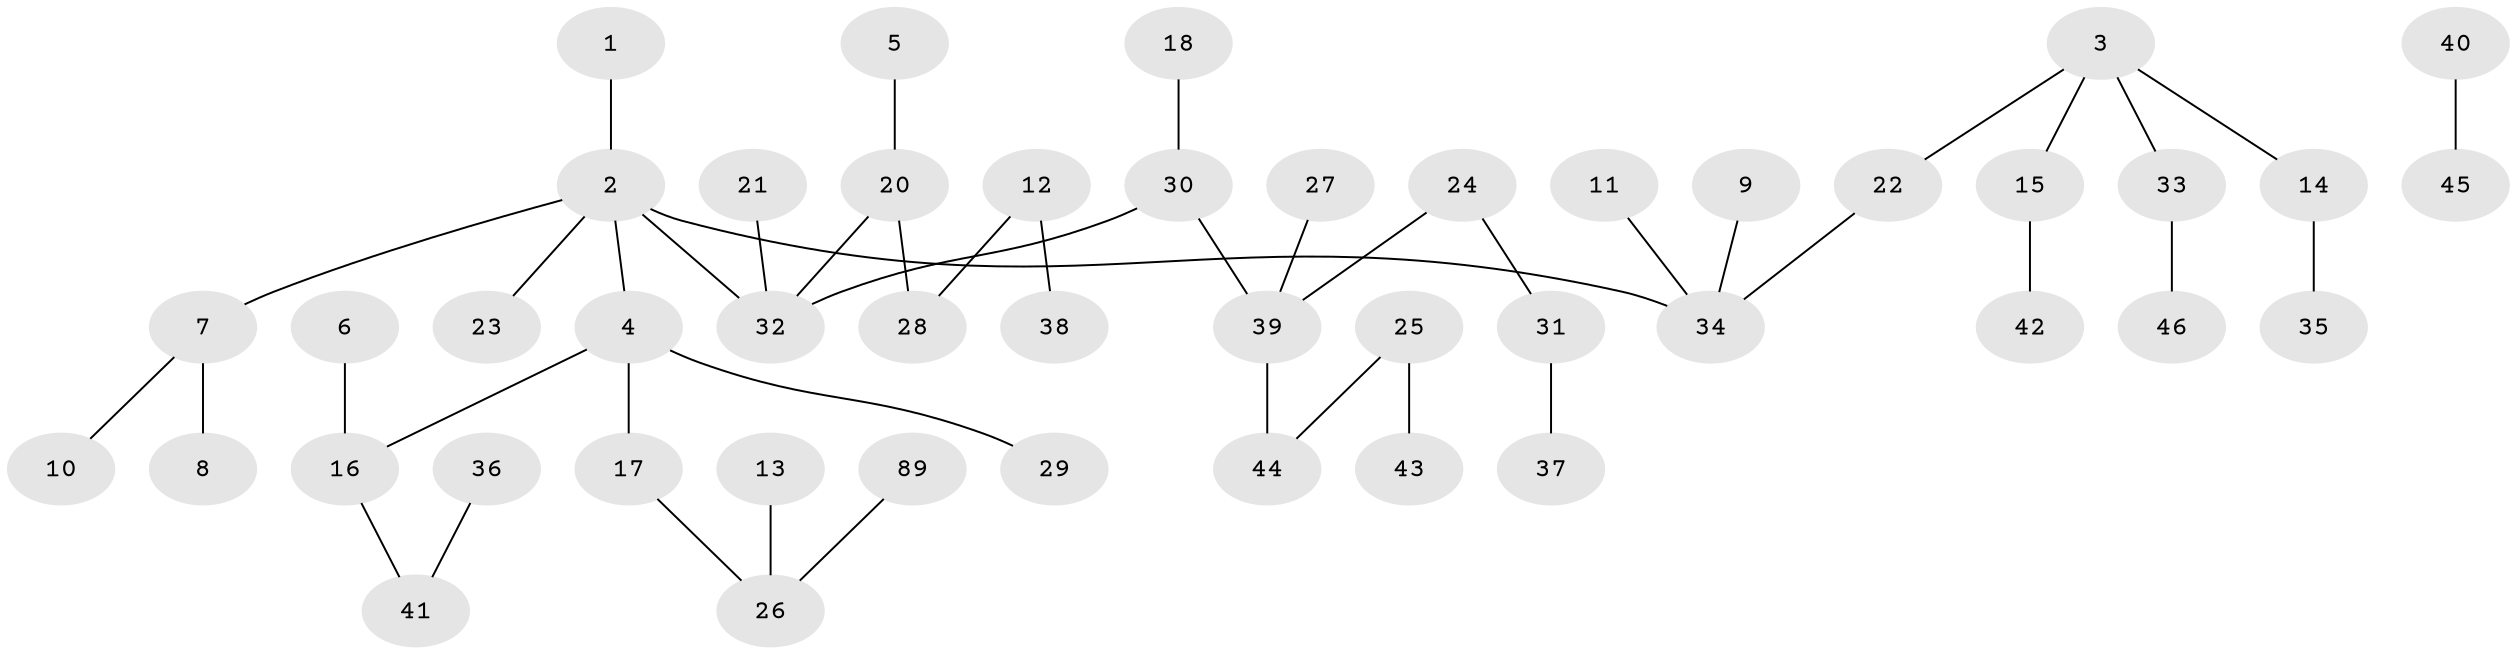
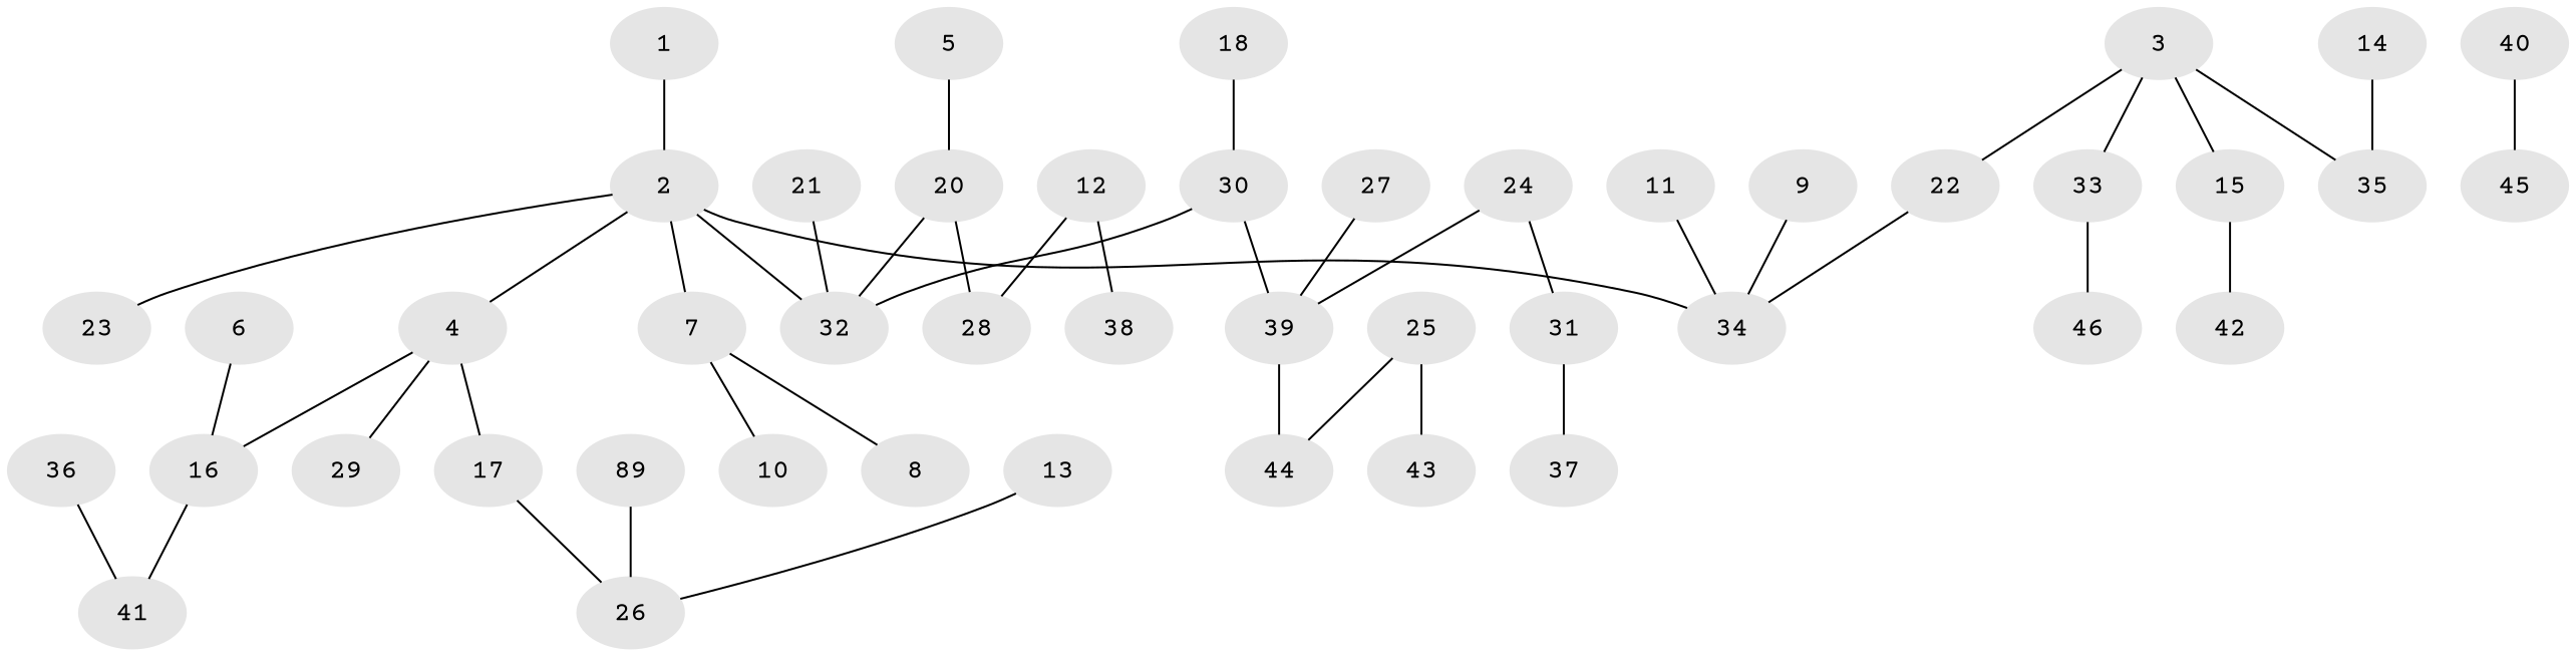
  graph {
    fontname="Courier Prime"
    node [color=gray90 fontname="Courier Prime" style=filled]
    edge [fontname="Courier Prime" weight=1.0]
    1
    2
    4
    7
    23
    32
    34
    16
    17
    29
    8
    10
    3
    14
    15
    22
    33
    35
    42
    46
    41
    26
    5
    20
    28
    6
    9
    11
    12
    38
    13
    18
    30
    39
    n35 [label=89]
    21
    24
    31
    37
    44
    25
    43
    27
    40
    45
    36
    1 -- 2
    2 -- 4
    2 -- 7
    2 -- 23
    2 -- 32
    2 -- 34
    4 -- 16
    4 -- 17
    4 -- 29
    7 -- 8
    7 -- 10
    16 -- 41
    17 -- 26
-   3 -- 14
+   3 -- 35
    3 -- 15
    3 -- 22
    3 -- 33
    14 -- 35
    15 -- 42
    22 -- 34
    33 -- 46
    5 -- 20
    20 -- 32
    20 -- 28
    6 -- 16
    9 -- 34
    11 -- 34
    12 -- 28
    12 -- 38
    13 -- 26
    18 -- 30
    30 -- 32
    30 -- 39
    39 -- 44
    n35 -- 26
    21 -- 32
    24 -- 39
    24 -- 31
    31 -- 37
    25 -- 44
    25 -- 43
    27 -- 39
    40 -- 45
    36 -- 41
  }
